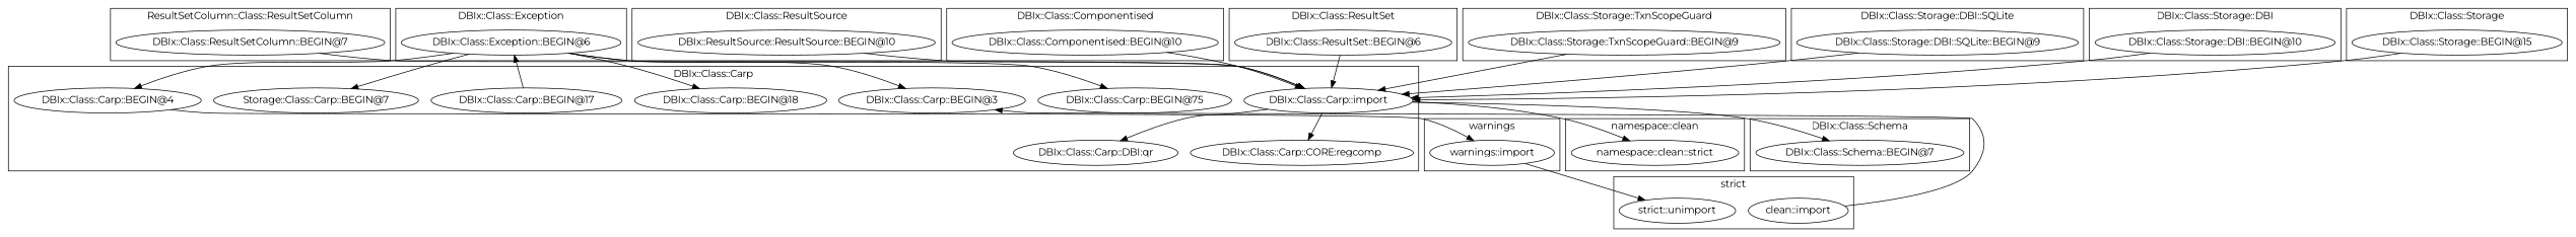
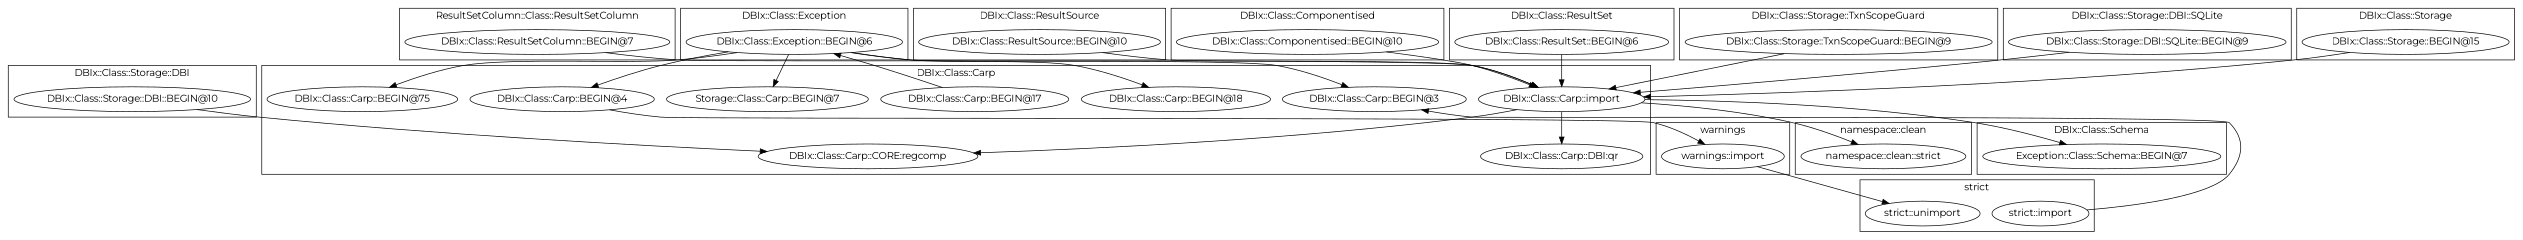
  digraph {
    fontname=Montserrat
    node [fontname=Montserrat]
    edge [fontname=Montserrat]
    "DBIx::Class::ResultSetColumn::BEGIN@7"
    "DBIx::Class::Carp::BEGIN@4"
    n3 [label="Storage::Class::Carp::BEGIN@7"]
    "DBIx::Class::Carp::BEGIN@3"
    "DBIx::Class::Carp::BEGIN@75"
    n6 [label="DBIx::Class::Carp::DBI:qr"]
    "DBIx::Class::Carp::import"
    "DBIx::Class::Carp::BEGIN@17"
    "DBIx::Class::Carp::BEGIN@18"
    "DBIx::Class::Carp::CORE:regcomp"
-   "DBIx::Class::ResultSource::BEGIN@10" [label="DBIx::ResultSource::ResultSource::BEGIN@10"]
+   "DBIx::Class::ResultSource::BEGIN@10"
    "DBIx::Class::Componentised::BEGIN@10"
    "DBIx::Class::ResultSet::BEGIN@6"
    "DBIx::Class::Storage::TxnScopeGuard::BEGIN@9"
    n15 [label="namespace::clean::strict"]
    "warnings::import"
    "DBIx::Class::Storage::DBI::SQLite::BEGIN@9"
    "DBIx::Class::Storage::DBI::BEGIN@10"
    "DBIx::Class::Exception::BEGIN@6"
-   "DBIx::Class::Schema::BEGIN@7"
+   "DBIx::Class::Schema::BEGIN@7" [label="Exception::Class::Schema::BEGIN@7"]
    "DBIx::Class::Storage::BEGIN@15"
    "strict::unimport"
-   "strict::import" [label="clean::import"]
+   "strict::import"
    subgraph cluster_1 {
      label="ResultSetColumn::Class::ResultSetColumn"
      "DBIx::Class::ResultSetColumn::BEGIN@7"
    }
    subgraph cluster_2 {
      label="DBIx::Class::Carp"
      "DBIx::Class::Carp::BEGIN@4"
      n3
      "DBIx::Class::Carp::BEGIN@3"
      "DBIx::Class::Carp::BEGIN@75"
      n6
      "DBIx::Class::Carp::import"
      "DBIx::Class::Carp::BEGIN@17"
      "DBIx::Class::Carp::BEGIN@18"
      "DBIx::Class::Carp::CORE:regcomp"
    }
    subgraph cluster_3 {
      label="DBIx::Class::ResultSource"
      "DBIx::Class::ResultSource::BEGIN@10"
    }
    subgraph cluster_4 {
      label="DBIx::Class::Componentised"
      "DBIx::Class::Componentised::BEGIN@10"
    }
    subgraph cluster_5 {
      label="DBIx::Class::ResultSet"
      "DBIx::Class::ResultSet::BEGIN@6"
    }
    subgraph cluster_6 {
      label="DBIx::Class::Storage::TxnScopeGuard"
      "DBIx::Class::Storage::TxnScopeGuard::BEGIN@9"
    }
    subgraph cluster_7 {
      label="namespace::clean"
      n15
    }
    subgraph cluster_8 {
      label=warnings
      "warnings::import"
    }
    subgraph cluster_9 {
      label="DBIx::Class::Storage::DBI::SQLite"
      "DBIx::Class::Storage::DBI::SQLite::BEGIN@9"
    }
    subgraph cluster_10 {
      label="DBIx::Class::Storage::DBI"
      "DBIx::Class::Storage::DBI::BEGIN@10"
    }
    subgraph cluster_11 {
      label="DBIx::Class::Exception"
      "DBIx::Class::Exception::BEGIN@6"
    }
    subgraph cluster_12 {
      label="DBIx::Class::Schema"
      "DBIx::Class::Schema::BEGIN@7"
    }
    subgraph cluster_13 {
      label="DBIx::Class::Storage"
      "DBIx::Class::Storage::BEGIN@15"
    }
    subgraph cluster_14 {
      label="strict"
      "strict::unimport"
      "strict::import"
    }
    "DBIx::Class::ResultSetColumn::BEGIN@7" -> "DBIx::Class::Carp::import"
    "DBIx::Class::Carp::BEGIN@4" -> "warnings::import"
    "DBIx::Class::Carp::import" -> n6
    "DBIx::Class::Carp::import" -> "DBIx::Class::Carp::CORE:regcomp"
    "DBIx::Class::Carp::import" -> n15
    "DBIx::Class::Carp::import" -> "DBIx::Class::Schema::BEGIN@7"
    "DBIx::Class::Carp::BEGIN@17" -> "DBIx::Class::Exception::BEGIN@6"
    "DBIx::Class::ResultSource::BEGIN@10" -> "DBIx::Class::Carp::import"
    "DBIx::Class::Componentised::BEGIN@10" -> "DBIx::Class::Carp::import"
    "DBIx::Class::ResultSet::BEGIN@6" -> "DBIx::Class::Carp::import"
    "DBIx::Class::Storage::TxnScopeGuard::BEGIN@9" -> "DBIx::Class::Carp::import"
    "warnings::import" -> "strict::unimport"
    "DBIx::Class::Storage::DBI::SQLite::BEGIN@9" -> "DBIx::Class::Carp::import"
-   "DBIx::Class::Storage::DBI::BEGIN@10" -> "DBIx::Class::Carp::import"
+   "DBIx::Class::Storage::DBI::BEGIN@10" -> "DBIx::Class::Carp::CORE:regcomp"
    "DBIx::Class::Exception::BEGIN@6" -> "DBIx::Class::Carp::BEGIN@4"
    "DBIx::Class::Exception::BEGIN@6" -> n3
    "DBIx::Class::Exception::BEGIN@6" -> "DBIx::Class::Carp::BEGIN@3"
    "DBIx::Class::Exception::BEGIN@6" -> "DBIx::Class::Carp::BEGIN@75"
    "DBIx::Class::Exception::BEGIN@6" -> "DBIx::Class::Carp::BEGIN@18"
    "DBIx::Class::Storage::BEGIN@15" -> "DBIx::Class::Carp::import"
    "strict::import" -> "DBIx::Class::Carp::BEGIN@3"
  }
